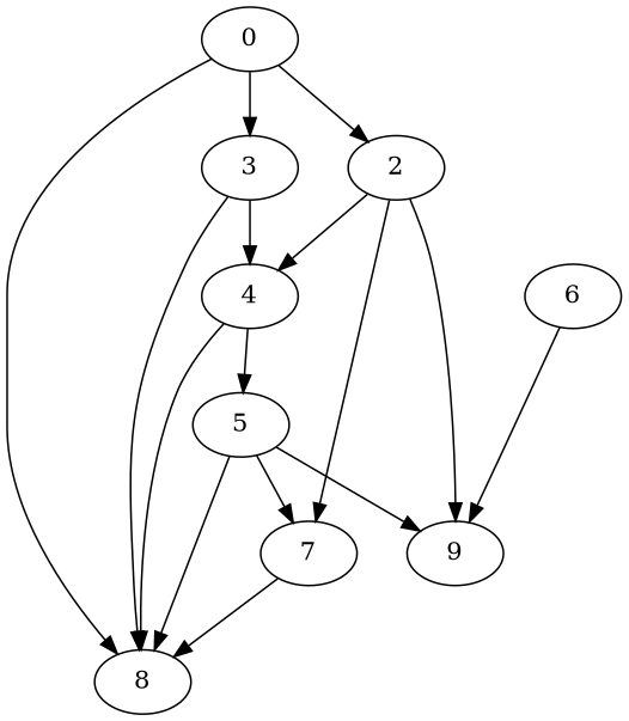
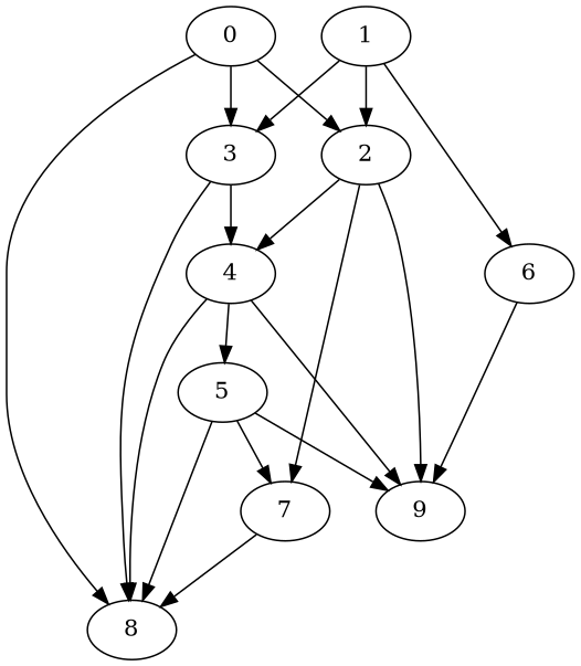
  digraph {
    node [Weight=18]
    edge [Weight=4]
+   1 [Weight=12]
    3
    2 [Weight=10]
    6 [Weight=20]
    4 [Weight=20]
    8 [Weight=4]
    7 [Weight=6]
    9 [Weight=10]
    0 [Weight=4]
    5
+   1 -> 3 [Weight=6]
+   1 -> 2
+   1 -> 6 [Weight=7]
    3 -> 4 [Weight=3]
    3 -> 8 [Weight=7]
    2 -> 4 [Weight=9]
    2 -> 7 [Weight=2]
    2 -> 9 [Weight=5]
    6 -> 9 [Weight=7]
    4 -> 8 [Weight=10]
+   4 -> 9 [Weight=3]
    4 -> 5 [Weight=6]
    7 -> 8 [Weight=5]
    0 -> 3 [Weight=3]
    0 -> 2 [Weight=10]
    0 -> 8
    5 -> 8
    5 -> 7 [Weight=3]
    5 -> 9
  }
